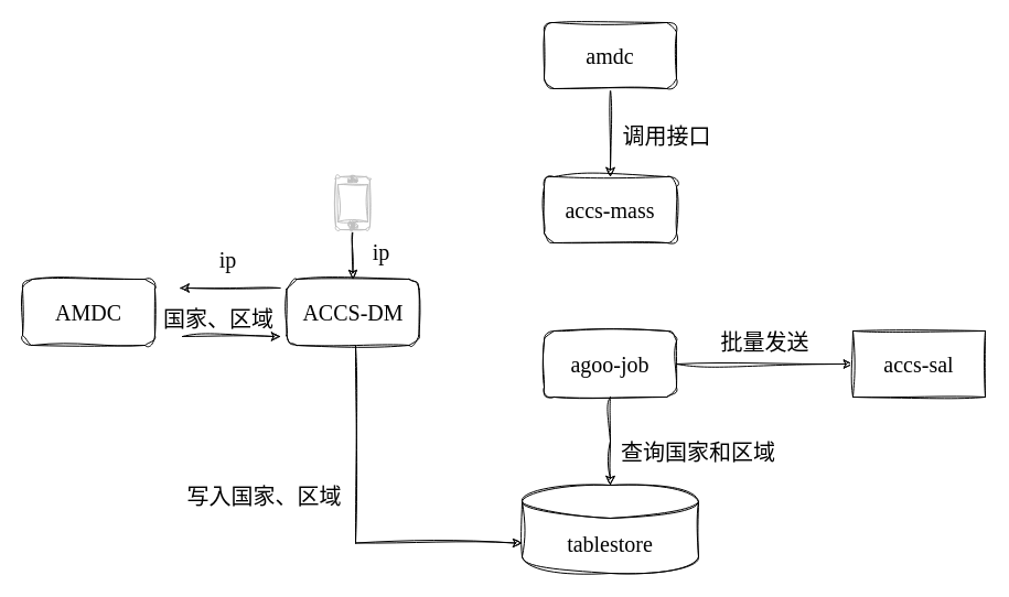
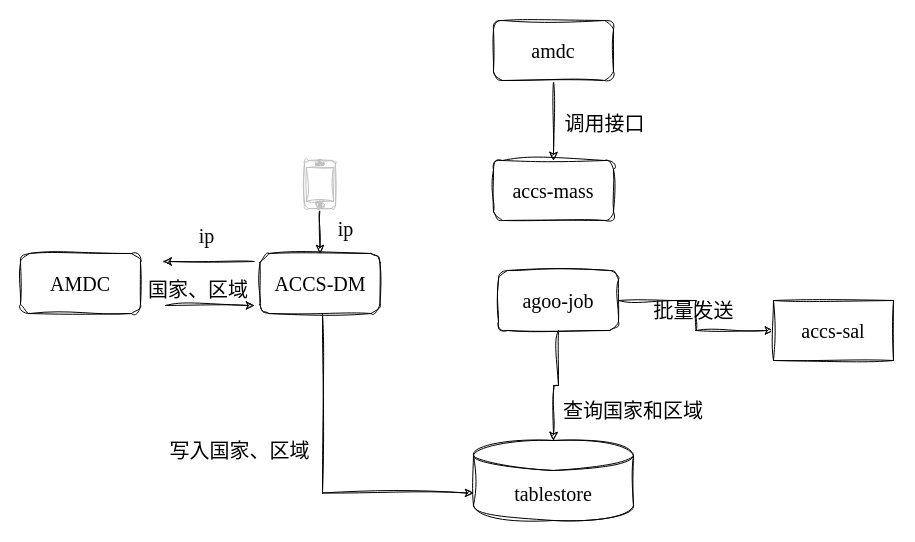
  <mxCell id="0" />
  <mxCell id="1" parent="0" />
  <mxCell id="2" value="accs-mass" style="rounded=1;whiteSpace=wrap;html=1;sketch=1;hachureGap=4;jiggle=2;curveFitting=1;fontFamily=Architects Daughter;fontSource=https%3A%2F%2Ffonts.googleapis.com%2Fcss%3Ffamily%3DArchitects%2BDaughter;fontSize=20;" vertex="1" parent="1"><mxGeometry x="493" y="160" width="120" height="60" as="geometry" /></mxCell>
  <mxCell id="3" value="" style="edgeStyle=orthogonalEdgeStyle;rounded=0;sketch=1;hachureGap=4;jiggle=2;curveFitting=1;orthogonalLoop=1;jettySize=auto;html=1;fontFamily=Architects Daughter;fontSource=https%3A%2F%2Ffonts.googleapis.com%2Fcss%3Ffamily%3DArchitects%2BDaughter;fontSize=16;" edge="1" parent="1" source="4" target="2"><mxGeometry relative="1" as="geometry" /></mxCell>
  <mxCell id="4" value="amdc" style="rounded=1;whiteSpace=wrap;html=1;sketch=1;hachureGap=4;jiggle=2;curveFitting=1;fontFamily=Architects Daughter;fontSource=https%3A%2F%2Ffonts.googleapis.com%2Fcss%3Ffamily%3DArchitects%2BDaughter;fontSize=20;" vertex="1" parent="1"><mxGeometry x="493" y="20" width="120" height="60" as="geometry" /></mxCell>
  <mxCell id="5" value="" style="edgeStyle=orthogonalEdgeStyle;rounded=0;sketch=1;hachureGap=4;jiggle=2;curveFitting=1;orthogonalLoop=1;jettySize=auto;html=1;fontFamily=Architects Daughter;fontSource=https%3A%2F%2Ffonts.googleapis.com%2Fcss%3Ffamily%3DArchitects%2BDaughter;fontSize=16;" edge="1" parent="1" source="7"><mxGeometry relative="1" as="geometry"><mxPoint x="553" y="440" as="targetPoint" /></mxGeometry></mxCell>
  <mxCell id="6" value="" style="edgeStyle=orthogonalEdgeStyle;rounded=0;sketch=1;hachureGap=4;jiggle=2;curveFitting=1;orthogonalLoop=1;jettySize=auto;html=1;fontFamily=Architects Daughter;fontSource=https%3A%2F%2Ffonts.googleapis.com%2Fcss%3Ffamily%3DArchitects%2BDaughter;fontSize=16;" edge="1" parent="1" source="7" target="10"><mxGeometry relative="1" as="geometry" /></mxCell>
- <mxCell id="7" value="agoo-job" style="rounded=1;whiteSpace=wrap;html=1;sketch=1;hachureGap=4;jiggle=2;curveFitting=1;fontFamily=Architects Daughter;fontSource=https%3A%2F%2Ffonts.googleapis.com%2Fcss%3Ffamily%3DArchitects%2BDaughter;fontSize=20;" vertex="1" parent="1"><mxGeometry x="493" y="300" width="120" height="60" as="geometry" /></mxCell>
+ <mxCell id="7" value="agoo-job" style="rounded=1;whiteSpace=wrap;html=1;sketch=1;hachureGap=4;jiggle=2;curveFitting=1;fontFamily=Architects Daughter;fontSource=https%3A%2F%2Ffonts.googleapis.com%2Fcss%3Ffamily%3DArchitects%2BDaughter;fontSize=20;" vertex="1" parent="1"><mxGeometry x="498" y="270" width="120" height="60" as="geometry" /></mxCell>
  <mxCell id="8" value="tablestore" style="shape=cylinder3;whiteSpace=wrap;html=1;boundedLbl=1;backgroundOutline=1;size=15;sketch=1;hachureGap=4;jiggle=2;curveFitting=1;fontFamily=Architects Daughter;fontSource=https%3A%2F%2Ffonts.googleapis.com%2Fcss%3Ffamily%3DArchitects%2BDaughter;fontSize=20;" vertex="1" parent="1"><mxGeometry x="473" y="440" width="160" height="80" as="geometry" /></mxCell>
  <mxCell id="9" value="查询国家和区域" style="text;html=1;strokeColor=none;fillColor=none;align=center;verticalAlign=middle;whiteSpace=wrap;rounded=0;fontSize=20;fontFamily=Architects Daughter;" vertex="1" parent="1"><mxGeometry x="543" y="395" width="180" height="30" as="geometry" /></mxCell>
  <mxCell id="10" value="accs-sal" style="whiteSpace=wrap;html=1;sketch=1;hachureGap=4;jiggle=2;curveFitting=1;fontFamily=Architects Daughter;fontSource=https%3A%2F%2Ffonts.googleapis.com%2Fcss%3Ffamily%3DArchitects%2BDaughter;fontSize=20;rounded=0;" vertex="1" parent="1"><mxGeometry x="773" y="300" width="120" height="60" as="geometry" /></mxCell>
  <mxCell id="11" value="批量发送" style="text;html=1;align=center;verticalAlign=middle;resizable=0;points=[];autosize=1;strokeColor=none;fillColor=none;fontSize=20;fontFamily=Architects Daughter;" vertex="1" parent="1"><mxGeometry x="643" y="290" width="100" height="40" as="geometry" /></mxCell>
  <mxCell id="12" value="" style="edgeStyle=orthogonalEdgeStyle;rounded=0;sketch=1;hachureGap=4;jiggle=2;curveFitting=1;orthogonalLoop=1;jettySize=auto;html=1;fontFamily=Architects Daughter;fontSource=https%3A%2F%2Ffonts.googleapis.com%2Fcss%3Ffamily%3DArchitects%2BDaughter;fontSize=16;" edge="1" parent="1" source="13" target="14"><mxGeometry relative="1" as="geometry" /></mxCell>
  <mxCell id="13" value="" style="html=1;verticalLabelPosition=bottom;labelBackgroundColor=#ffffff;verticalAlign=top;shadow=0;dashed=0;strokeWidth=1;shape=mxgraph.ios7.misc.iphone;strokeColor=#c0c0c0;sketch=1;hachureGap=4;jiggle=2;curveFitting=1;fontFamily=Architects Daughter;fontSource=https%3A%2F%2Ffonts.googleapis.com%2Fcss%3Ffamily%3DArchitects%2BDaughter;fontSize=20;" vertex="1" parent="1"><mxGeometry x="304" y="160" width="31" height="48" as="geometry" /></mxCell>
  <mxCell id="14" value="ACCS-DM" style="rounded=1;whiteSpace=wrap;html=1;sketch=1;hachureGap=4;jiggle=2;curveFitting=1;fontFamily=Architects Daughter;fontSource=https%3A%2F%2Ffonts.googleapis.com%2Fcss%3Ffamily%3DArchitects%2BDaughter;fontSize=20;" vertex="1" parent="1"><mxGeometry x="259.5" y="253" width="120" height="60" as="geometry" /></mxCell>
  <mxCell id="15" value="ip" style="text;html=1;align=center;verticalAlign=middle;resizable=0;points=[];autosize=1;strokeColor=none;fillColor=none;fontSize=20;fontFamily=Architects Daughter;" vertex="1" parent="1"><mxGeometry x="190" y="217" width="32" height="36" as="geometry" /></mxCell>
  <mxCell id="16" value="ip" style="text;html=1;align=center;verticalAlign=middle;resizable=0;points=[];autosize=1;strokeColor=none;fillColor=none;fontSize=20;fontFamily=Architects Daughter;" vertex="1" parent="1"><mxGeometry x="329" y="210" width="32" height="36" as="geometry" /></mxCell>
  <mxCell id="17" value="" style="endArrow=classic;html=1;rounded=0;sketch=1;hachureGap=4;jiggle=2;curveFitting=1;fontFamily=Architects Daughter;fontSource=https%3A%2F%2Ffonts.googleapis.com%2Fcss%3Ffamily%3DArchitects%2BDaughter;fontSize=16;" edge="1" parent="1"><mxGeometry width="50" height="50" relative="1" as="geometry"><mxPoint x="253.5" y="261" as="sourcePoint" /><mxPoint x="162.5" y="261" as="targetPoint" /></mxGeometry></mxCell>
  <mxCell id="18" value="" style="endArrow=classic;html=1;rounded=0;sketch=1;hachureGap=4;jiggle=2;curveFitting=1;fontFamily=Architects Daughter;fontSource=https%3A%2F%2Ffonts.googleapis.com%2Fcss%3Ffamily%3DArchitects%2BDaughter;fontSize=16;" edge="1" parent="1"><mxGeometry width="50" height="50" relative="1" as="geometry"><mxPoint x="165" y="305" as="sourcePoint" /><mxPoint x="254" y="305" as="targetPoint" /></mxGeometry></mxCell>
  <mxCell id="19" value="国家、区域" style="text;html=1;strokeColor=none;fillColor=none;align=center;verticalAlign=middle;whiteSpace=wrap;rounded=0;fontSize=20;fontFamily=Architects Daughter;" vertex="1" parent="1"><mxGeometry x="140" y="274" width="116" height="30" as="geometry" /></mxCell>
  <mxCell id="20" value="AMDC" style="rounded=1;whiteSpace=wrap;html=1;sketch=1;hachureGap=4;jiggle=2;curveFitting=1;fontFamily=Architects Daughter;fontSource=https%3A%2F%2Ffonts.googleapis.com%2Fcss%3Ffamily%3DArchitects%2BDaughter;fontSize=20;" vertex="1" parent="1"><mxGeometry x="20" y="253" width="120" height="60" as="geometry" /></mxCell>
  <mxCell id="21" style="edgeStyle=orthogonalEdgeStyle;rounded=0;sketch=1;hachureGap=4;jiggle=2;curveFitting=1;orthogonalLoop=1;jettySize=auto;html=1;entryX=0;entryY=0;entryDx=0;entryDy=52.5;entryPerimeter=0;fontFamily=Architects Daughter;fontSource=https%3A%2F%2Ffonts.googleapis.com%2Fcss%3Ffamily%3DArchitects%2BDaughter;fontSize=16;" edge="1" parent="1" source="14" target="8"><mxGeometry relative="1" as="geometry"><Array as="points"><mxPoint x="322" y="493" /></Array></mxGeometry></mxCell>
  <mxCell id="22" value="写入国家、区域" style="text;html=1;align=center;verticalAlign=middle;resizable=0;points=[];autosize=1;strokeColor=none;fillColor=none;fontSize=20;fontFamily=Architects Daughter;" vertex="1" parent="1"><mxGeometry x="160" y="432" width="158" height="36" as="geometry" /></mxCell>
  <mxCell id="23" value="调用接口" style="text;html=1;align=center;verticalAlign=middle;resizable=0;points=[];autosize=1;strokeColor=none;fillColor=none;fontSize=20;fontFamily=Architects Daughter;" vertex="1" parent="1"><mxGeometry x="555" y="105" width="98" height="36" as="geometry" /></mxCell>
